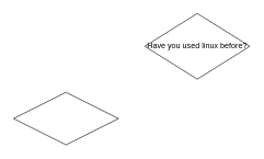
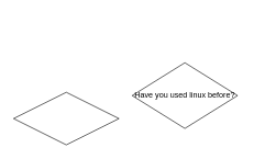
  <mxCell id="0" />
  <mxCell id="1" parent="0" />
- <mxCell id="2" value="Have you used linux before?" style="rhombus;whiteSpace=wrap;html=1;" vertex="1" parent="1"><mxGeometry x="220" y="20" width="160" height="100" as="geometry" /></mxCell>
+ <mxCell id="2" value="Have you used linux before?" style="rhombus;whiteSpace=wrap;html=1;" vertex="1" parent="1"><mxGeometry x="200" y="95" width="160" height="100" as="geometry" /></mxCell>
  <mxCell id="3" value="" style="rhombus;whiteSpace=wrap;html=1;" vertex="1" parent="1"><mxGeometry x="20" y="140" width="160" height="80" as="geometry" /></mxCell>
